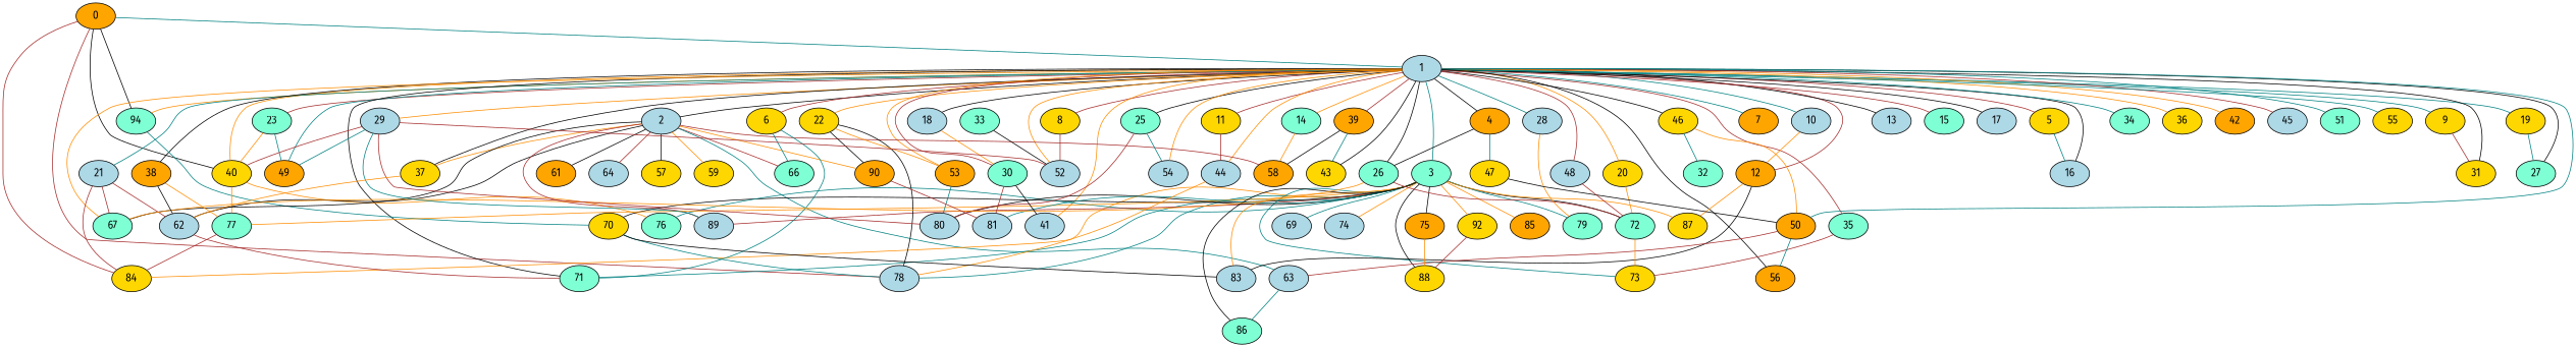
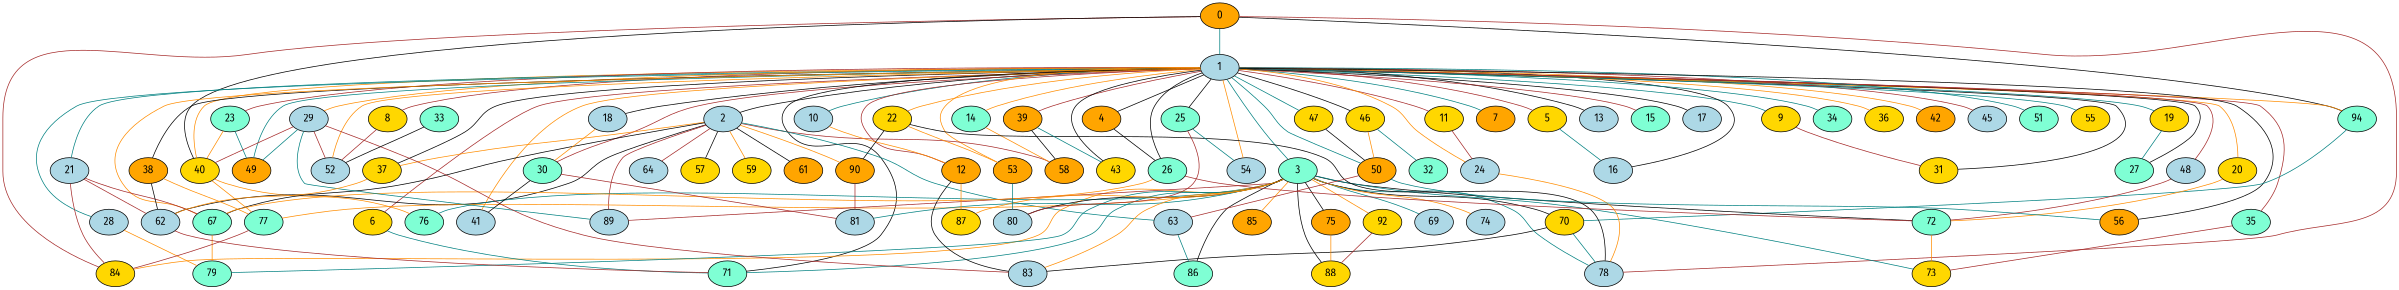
  graph {
    fontname="Fira Sans"
    node [fillcolor=lightblue fontname="Fira Sans" style=filled]
    edge [color=darkorange fontname="Fira Sans"]
    0 [fillcolor=orange]
    1
    n3 [fillcolor=aquamarine label=94]
    78
    84 [fillcolor=gold]
    40 [fillcolor=gold]
    2
    3 [fillcolor=aquamarine]
    4 [fillcolor=orange]
    5 [fillcolor=gold]
    6 [fillcolor=gold]
    7 [fillcolor=orange]
    8 [fillcolor=gold]
    9 [fillcolor=gold]
    10
    11 [fillcolor=gold]
    12 [fillcolor=orange]
    13
    14 [fillcolor=aquamarine]
    15 [fillcolor=aquamarine]
    16
    17
    18
    19 [fillcolor=gold]
    20 [fillcolor=gold]
    21
    22 [fillcolor=gold]
    23 [fillcolor=aquamarine]
    25 [fillcolor=aquamarine]
    26 [fillcolor=aquamarine]
    27 [fillcolor=aquamarine]
    28
    29
    30 [fillcolor=aquamarine]
    31 [fillcolor=gold]
    34 [fillcolor=aquamarine]
    35 [fillcolor=aquamarine]
    36 [fillcolor=gold]
    37 [fillcolor=gold]
    38 [fillcolor=orange]
    39 [fillcolor=orange]
    41
    42 [fillcolor=orange]
    43 [fillcolor=gold]
-   44
+   44 [label=24]
    45
    46 [fillcolor=gold]
    47 [fillcolor=gold]
    48
    49 [fillcolor=orange]
    50 [fillcolor=orange]
    51 [fillcolor=aquamarine]
    52
    53 [fillcolor=orange]
    54
    55 [fillcolor=gold]
    56 [fillcolor=orange]
    71 [fillcolor=aquamarine]
    67 [fillcolor=aquamarine]
    70 [fillcolor=gold]
    76 [fillcolor=aquamarine]
    77 [fillcolor=aquamarine]
    64
-   66 [fillcolor=aquamarine]
    57 [fillcolor=gold]
    58 [fillcolor=orange]
    59 [fillcolor=gold]
    n68 [fillcolor=orange label=90]
    61 [fillcolor=orange]
    62
    63
    89
    69
    72 [fillcolor=aquamarine]
    73 [fillcolor=gold]
    74
    75 [fillcolor=orange]
    79 [fillcolor=aquamarine]
    80
    81
    n81 [fillcolor=gold label=92]
    83
    85 [fillcolor=orange]
    86 [fillcolor=aquamarine]
    87 [fillcolor=gold]
    88 [fillcolor=gold]
    32 [fillcolor=aquamarine]
    33 [fillcolor=aquamarine]
    0 -- 1 [color=teal]
    0 -- n3 [color=black]
    0 -- 78 [color=brown]
    0 -- 84 [color=brown]
    0 -- 40 [color=black]
    1 -- n3
    1 -- 40
    1 -- 2 [color=black]
    1 -- 3 [color=teal]
    1 -- 4 [color=black]
    1 -- 5 [color=brown]
    1 -- 6 [color=brown]
    1 -- 7 [color=teal]
    1 -- 8 [color=brown]
    1 -- 9 [color=teal]
    1 -- 10 [color=teal]
    1 -- 11 [color=brown]
    1 -- 12 [color=brown]
    1 -- 13 [color=black]
    1 -- 14
    1 -- 15 [color=brown]
    1 -- 16 [color=black]
    1 -- 17 [color=black]
    1 -- 18 [color=black]
    1 -- 19 [color=teal]
    1 -- 20
    1 -- 21 [color=teal]
    1 -- 22
    1 -- 23 [color=brown]
    1 -- 25 [color=black]
    1 -- 26 [color=black]
    1 -- 27 [color=black]
    1 -- 28 [color=teal]
    1 -- 29
    1 -- 30 [color=brown]
    1 -- 31 [color=black]
    1 -- 34 [color=teal]
    1 -- 35 [color=brown]
    1 -- 36
    1 -- 37 [color=black]
    1 -- 38 [color=black]
    1 -- 39 [color=brown]
    1 -- 41
    1 -- 42
    1 -- 43 [color=black]
    1 -- 44
    1 -- 45 [color=brown]
    1 -- 46 [color=black]
-   4 -- 47 [color=teal]
+   1 -- 47 [color=teal]
    1 -- 48 [color=brown]
    1 -- 49 [color=teal]
    1 -- 50 [color=teal]
    1 -- 51 [color=teal]
    1 -- 52
    1 -- 53
    1 -- 54
    1 -- 55 [color=teal]
    1 -- 56 [color=black]
    1 -- 71 [color=black]
    1 -- 67
    n3 -- 70 [color=teal]
    40 -- 76
    40 -- 77
    2 -- 37
    2 -- 67 [color=black]
    2 -- 64 [color=brown]
-   2 -- 66 [color=brown]
    2 -- 57 [color=black]
    2 -- 58 [color=brown]
    2 -- 59
    2 -- n68
    2 -- 61 [color=black]
    2 -- 62 [color=black]
    2 -- 63 [color=teal]
    2 -- 89 [color=brown]
    3 -- 78 [color=teal]
    3 -- 84
    3 -- 71 [color=teal]
    3 -- 70 [color=black]
    3 -- 76 [color=teal]
    3 -- 77
    3 -- 89 [color=brown]
    3 -- 69 [color=teal]
    3 -- 72 [color=black]
    3 -- 73 [color=teal]
    3 -- 74
    3 -- 75 [color=black]
    3 -- 79 [color=teal]
    3 -- 80 [color=black]
    3 -- 81 [color=teal]
    3 -- n81
    3 -- 83
    3 -- 85
    3 -- 86 [color=black]
    3 -- 87
    3 -- 88 [color=black]
    4 -- 26 [color=black]
    5 -- 16 [color=teal]
    6 -- 71 [color=teal]
-   6 -- 66 [color=teal]
    8 -- 52 [color=brown]
    9 -- 31 [color=brown]
    10 -- 12
    11 -- 44 [color=brown]
    12 -- 83 [color=black]
    12 -- 87
    14 -- 58
    18 -- 30
    19 -- 27 [color=teal]
    20 -- 72
    21 -- 84 [color=brown]
    21 -- 67 [color=brown]
    21 -- 62 [color=brown]
    22 -- 78 [color=black]
    22 -- 53
    22 -- n68 [color=black]
    23 -- 40
    23 -- 49 [color=teal]
    25 -- 54 [color=teal]
    25 -- 80 [color=brown]
    26 -- 67
    26 -- 72 [color=brown]
    28 -- 79
    29 -- 40 [color=brown]
    29 -- 49 [color=teal]
    29 -- 52 [color=brown]
    29 -- 89 [color=teal]
-   29 -- 80 [color=brown]
+   29 -- 83 [color=brown]
    30 -- 41 [color=black]
    30 -- 81 [color=brown]
    35 -- 73 [color=brown]
    37 -- 62
    38 -- 77
    38 -- 62 [color=black]
    39 -- 43 [color=teal]
    39 -- 58 [color=black]
    44 -- 78
    46 -- 50
    46 -- 32 [color=teal]
    47 -- 50 [color=black]
    48 -- 72 [color=brown]
    50 -- 56 [color=teal]
    50 -- 63 [color=brown]
    53 -- 80 [color=teal]
+   67 -- 79
    70 -- 78 [color=teal]
    70 -- 83 [color=black]
    77 -- 84 [color=brown]
    n68 -- 81 [color=brown]
    62 -- 71 [color=brown]
    63 -- 86 [color=teal]
    72 -- 73
    75 -- 88
    n81 -- 88 [color=brown]
    33 -- 52 [color=black]
  }
